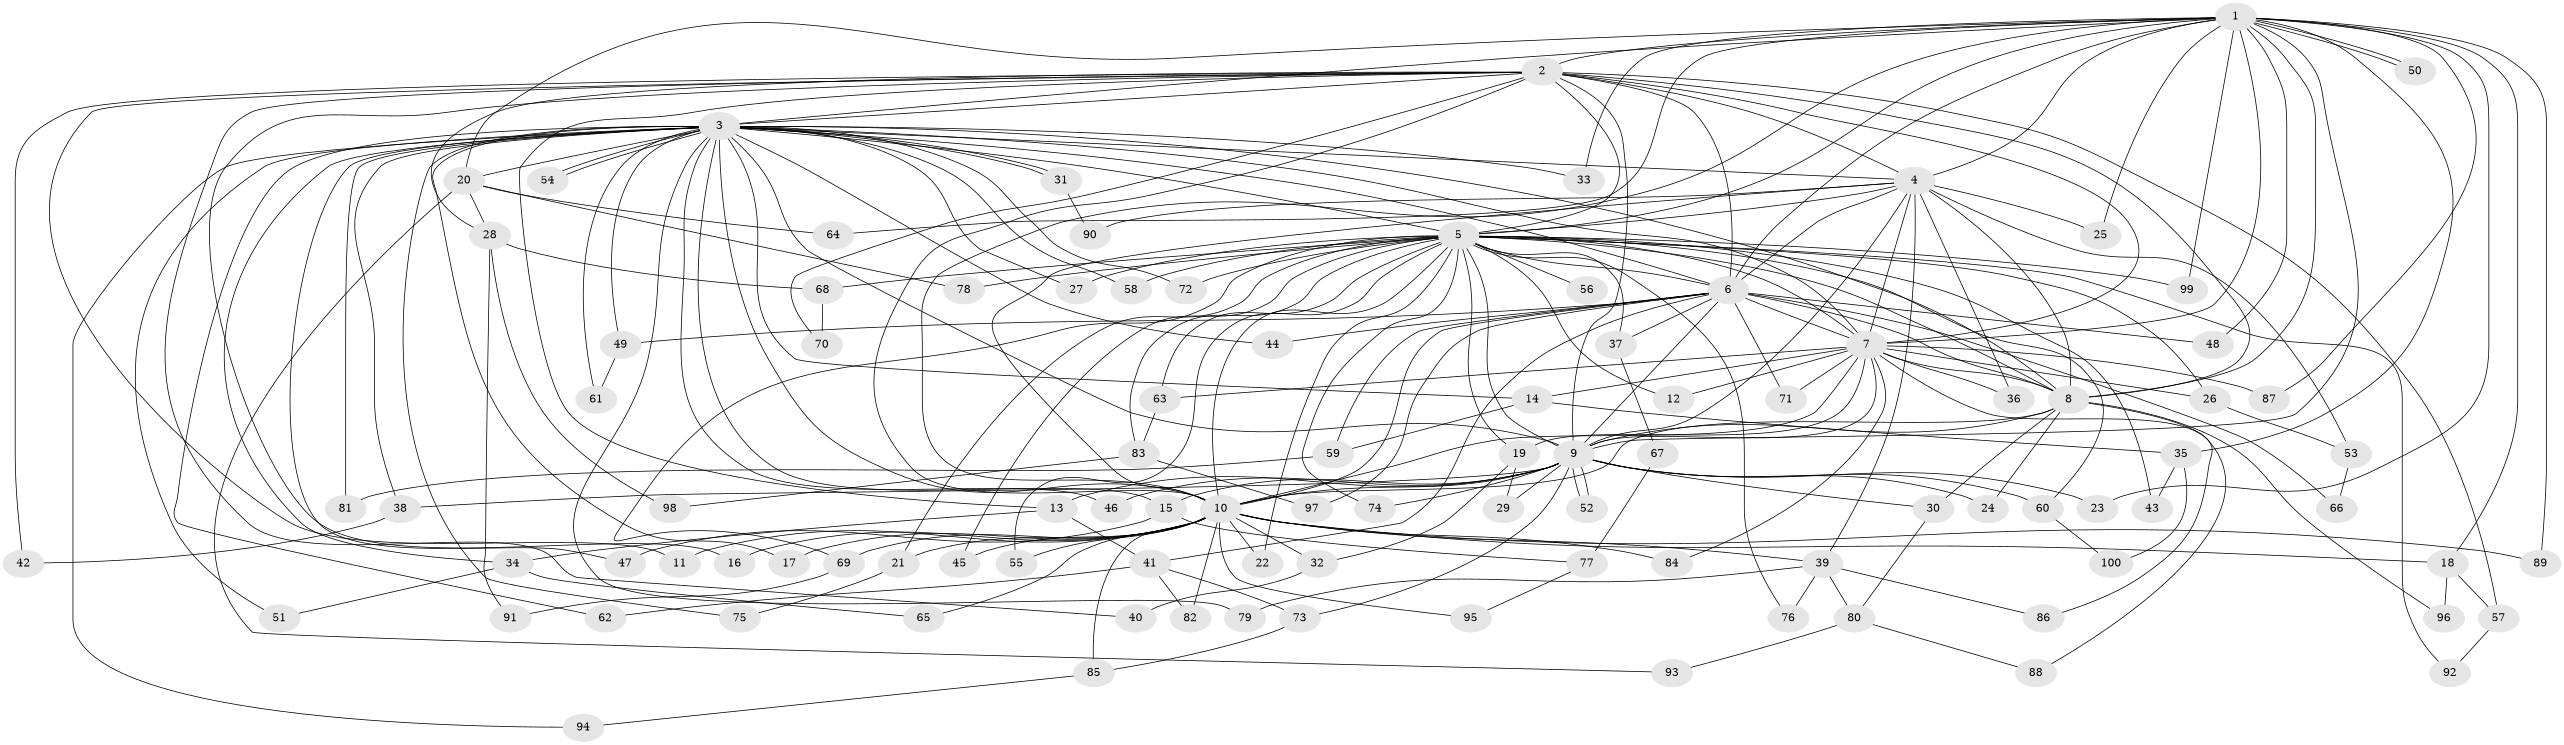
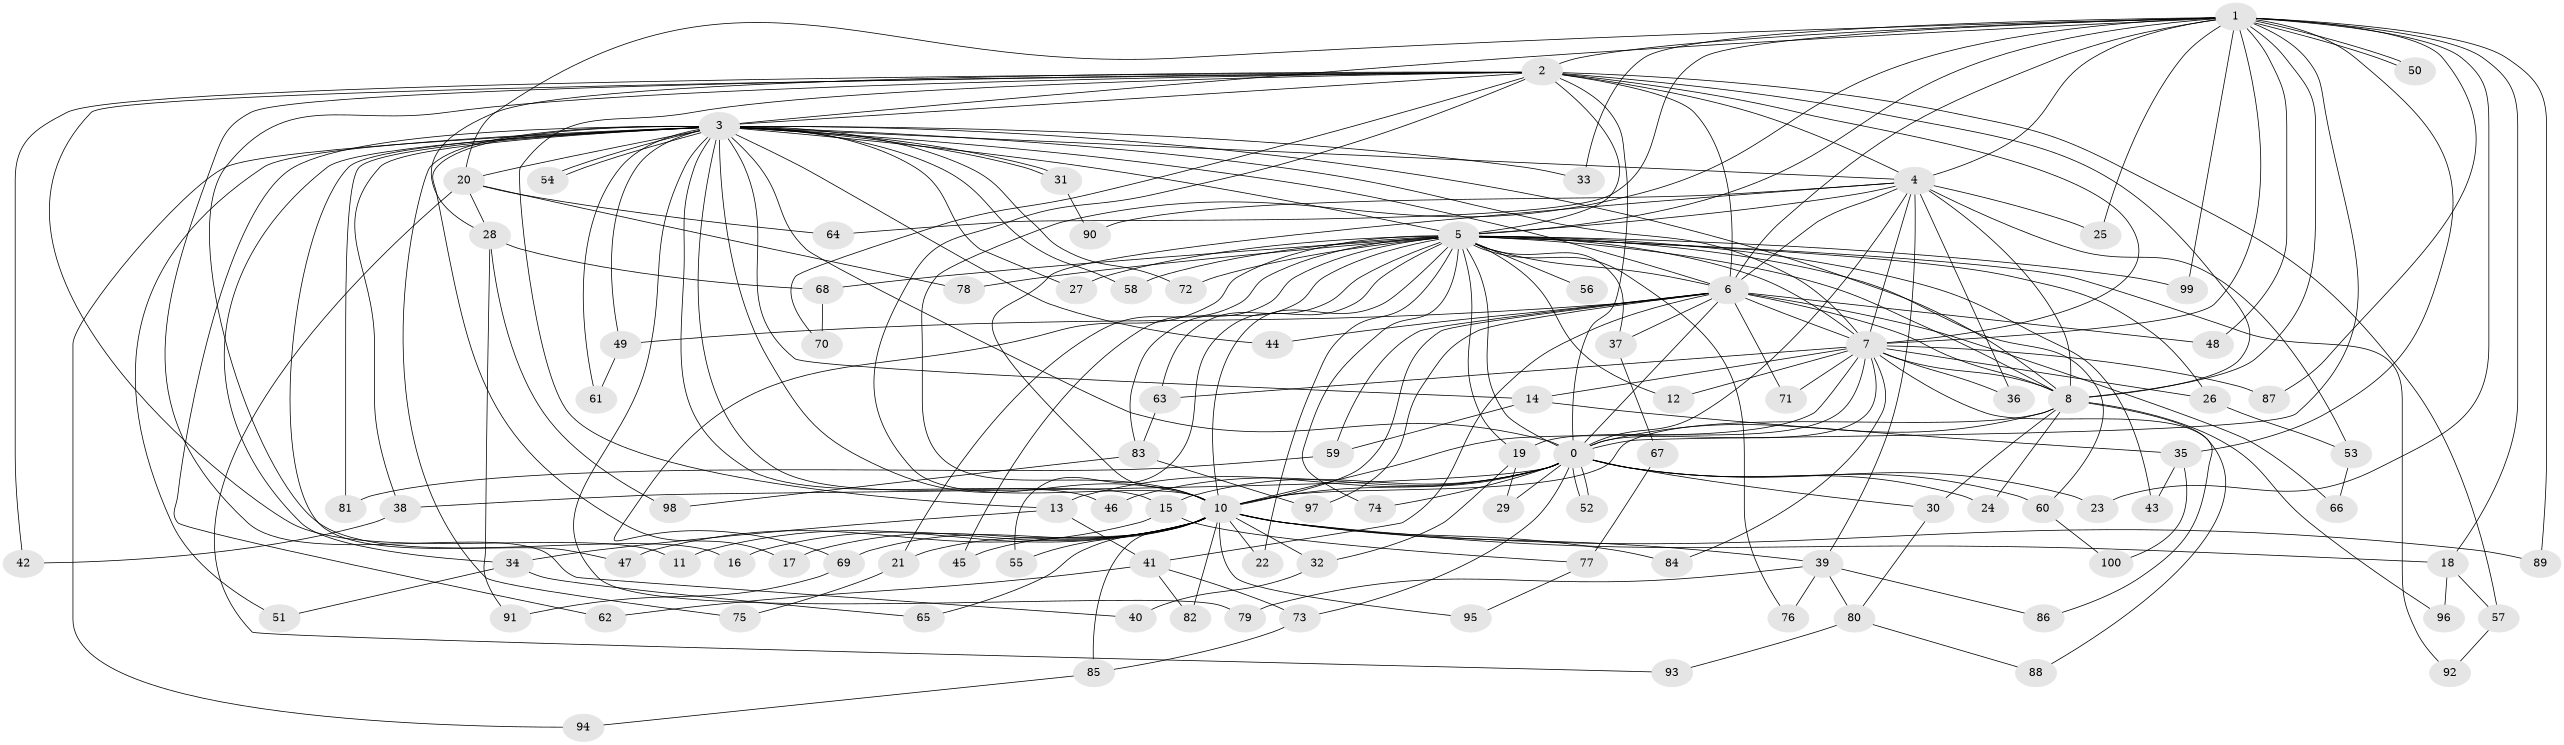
  graph {
    node [color=gray90 style=filled]
    1
    2
    3
    4
    5
    6
    7
    8
-   9
+   9 [label=0]
    10
    18
    20
    23
    25
    33
    35
    48
    50
    64
    87
    89
    99
    11
    13
    16
    28
    40
    42
    57
    70
    14
    15
    17
    27
    31
    34
    38
    44
    46
    47
    49
    51
    54
    58
    61
    62
    72
    75
    79
    81
    94
    36
    39
    53
    90
    56
    12
    19
    21
    22
    26
    37
    43
    45
    55
    60
    63
    68
    69
    74
    76
    78
    83
    92
    41
    59
    66
    71
    97
    84
    88
    24
    30
    86
    96
    29
    52
    73
    32
    65
    82
    85
    95
    93
    100
    91
    98
    67
    77
    80
    1 -- 2
    1 -- 3
    1 -- 4
    1 -- 5
    1 -- 6
    1 -- 7
    1 -- 8
    1 -- 9
    1 -- 10
    1 -- 18
    1 -- 20
    1 -- 23
    1 -- 25
    1 -- 33
    1 -- 35
    1 -- 48
    1 -- 50
    1 -- 50
    1 -- 64
    1 -- 87
    1 -- 89
    1 -- 99
    2 -- 3
    2 -- 4
    2 -- 5
    2 -- 6
    2 -- 7
    2 -- 8
    2 -- 9
    2 -- 10
    2 -- 11
    2 -- 13
    2 -- 16
    2 -- 28
    2 -- 40
    2 -- 42
    2 -- 57
    2 -- 70
    3 -- 4
    3 -- 5
    3 -- 6
    3 -- 7
    3 -- 8
    3 -- 9
    3 -- 10
    3 -- 20
    3 -- 33
    3 -- 14
    3 -- 15
    3 -- 17
    3 -- 27
    3 -- 31
    3 -- 31
    3 -- 34
    3 -- 38
    3 -- 44
    3 -- 46
    3 -- 47
    3 -- 49
    3 -- 51
    3 -- 54
    3 -- 54
    3 -- 58
    3 -- 61
    3 -- 62
    3 -- 72
    3 -- 75
    3 -- 79
    3 -- 81
    3 -- 94
    4 -- 5
    4 -- 6
    4 -- 7
    4 -- 8
    4 -- 9
    4 -- 10
    4 -- 25
    4 -- 36
    4 -- 39
    4 -- 53
    4 -- 90
    5 -- 6
    5 -- 7
    5 -- 8
    5 -- 9
    5 -- 10
    5 -- 99
    5 -- 27
    5 -- 58
    5 -- 72
    5 -- 56
    5 -- 12
    5 -- 19
    5 -- 21
    5 -- 22
    5 -- 26
    5 -- 37
    5 -- 43
    5 -- 45
    5 -- 55
    5 -- 60
    5 -- 63
    5 -- 68
    5 -- 69
    5 -- 74
    5 -- 76
    5 -- 78
    5 -- 83
    5 -- 92
    6 -- 7
    6 -- 8
    6 -- 9
    6 -- 10
    6 -- 48
    6 -- 44
    6 -- 49
    6 -- 37
    6 -- 41
    6 -- 59
    6 -- 66
    6 -- 71
    6 -- 97
    7 -- 8
    7 -- 9
    7 -- 10
    7 -- 87
    7 -- 14
    7 -- 36
    7 -- 12
    7 -- 19
    7 -- 26
    7 -- 63
    7 -- 71
    7 -- 84
    7 -- 88
    8 -- 9
    8 -- 10
    8 -- 24
    8 -- 30
    8 -- 86
    8 -- 96
    9 -- 10
    9 -- 23
    9 -- 13
    9 -- 15
    9 -- 38
    9 -- 46
    9 -- 60
    9 -- 74
    9 -- 24
    9 -- 30
    9 -- 29
    9 -- 52
    9 -- 52
    9 -- 73
    10 -- 18
    10 -- 89
    10 -- 11
    10 -- 16
    10 -- 17
    10 -- 39
    10 -- 21
    10 -- 22
    10 -- 45
    10 -- 55
    10 -- 69
    10 -- 84
    10 -- 32
    10 -- 65
    10 -- 82
    10 -- 85
    10 -- 95
    18 -- 57
    18 -- 96
    20 -- 64
    20 -- 28
    20 -- 78
    20 -- 93
    35 -- 43
    35 -- 100
    13 -- 34
    13 -- 41
    28 -- 68
    28 -- 91
    28 -- 98
    57 -- 92
    14 -- 35
    14 -- 59
    15 -- 47
    15 -- 77
    31 -- 90
    34 -- 51
    34 -- 65
    38 -- 42
    49 -- 61
    39 -- 79
    39 -- 76
    39 -- 86
    39 -- 80
    53 -- 66
    19 -- 29
    19 -- 32
    21 -- 75
    26 -- 53
    37 -- 67
    60 -- 100
    63 -- 83
    68 -- 70
    69 -- 91
    83 -- 97
    83 -- 98
    41 -- 62
    41 -- 73
    41 -- 82
    59 -- 81
    30 -- 80
    73 -- 85
    32 -- 40
    85 -- 94
    67 -- 77
    77 -- 95
    80 -- 88
    80 -- 93
  }
